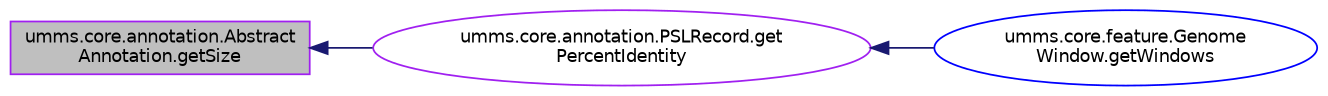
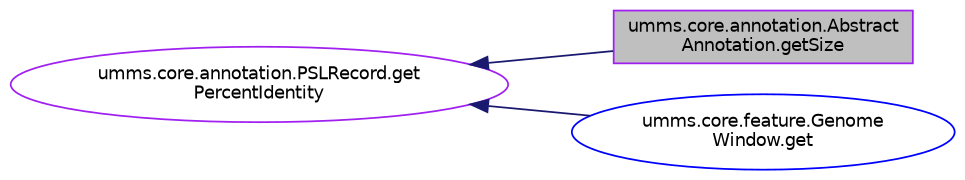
  digraph {
    rankdir=LR
    node [color=purple fillcolor=white fontname=Helvetica fontsize=10 shape=ellipse style=filled]
    edge [color=midnightblue dir=back fontname=Helvetica fontsize=10 labelfontname=Helvetica labelfontsize=10 style=solid]
    n1 [fillcolor=grey75 fontcolor=black height=0.2 label="umms.core.annotation.Abstract\lAnnotation.getSize" shape=box width=0.4]
    n2 [height=0.2 label="umms.core.annotation.PSLRecord.get\lPercentIdentity" width=0.4]
-   n3 [color=blue height=0.2 label="umms.core.feature.Genome\lWindow.getWindows" width=0.4]
-   n1 -> n2
+   n3 [color=blue height=0.2 label="umms.core.feature.Genome\lWindow.get" width=0.4]
+   n2 -> n1
    n2 -> n3
  }
